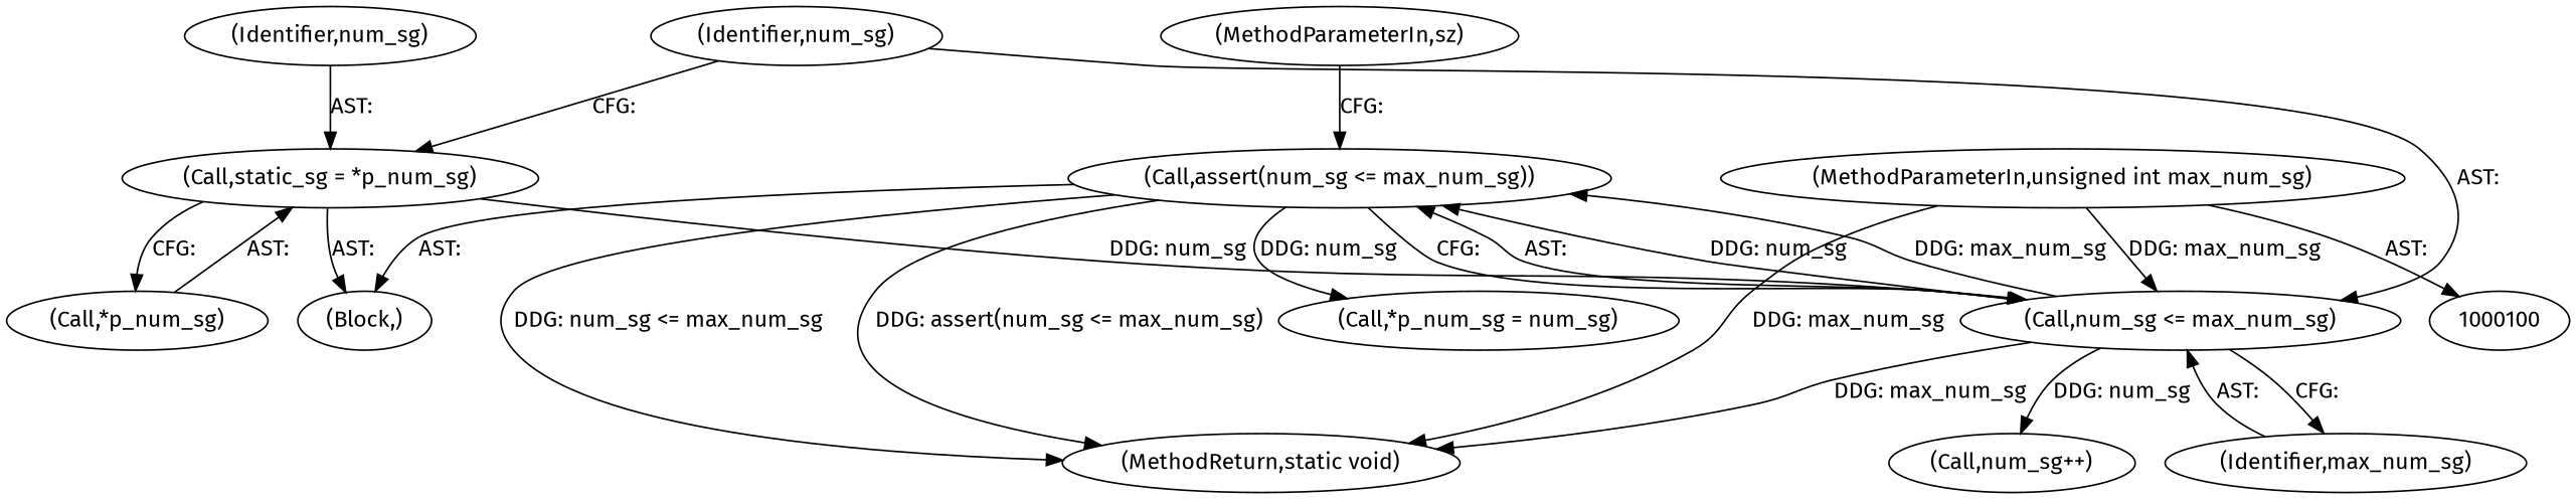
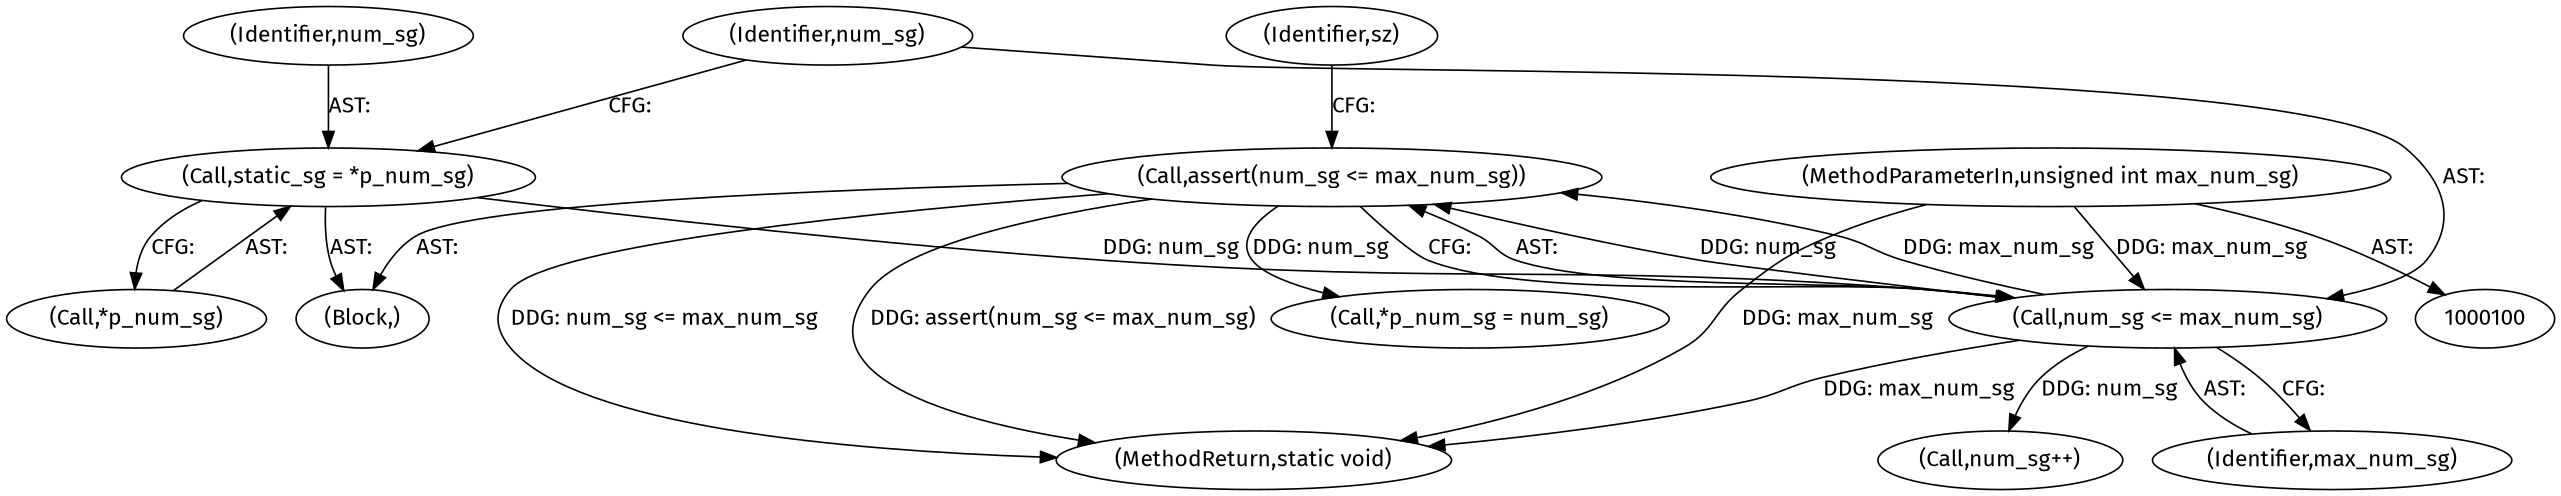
  digraph {
    fontname="Fira Sans"
    node [fontname="Fira Sans"]
    edge [fontname="Fira Sans"]
    n1 [label="(Call,assert(num_sg <= max_num_sg))"]
    n2 [label="(Call,num_sg <= max_num_sg)"]
    n3 [label="(Block,)"]
    n4 [label="(MethodReturn,static void)"]
    n5 [label="(Call,*p_num_sg = num_sg)"]
    n6 [label="(Call,num_sg++)"]
    n7 [label="(Identifier,max_num_sg)"]
    n8 [label="(Call,static_sg = *p_num_sg)"]
    n9 [label="(Call,*p_num_sg)"]
    n10 [label="(MethodParameterIn,unsigned int max_num_sg)"]
    1000100
-   n12 [label="(MethodParameterIn,sz)"]
+   n12 [label="(Identifier,sz)"]
    n13 [label="(Identifier,num_sg)"]
    n14 [label="(Identifier,num_sg)"]
    n1 -> n2 [label="CFG: "]
    n1 -> n3 [label="AST: "]
    n1 -> n4 [label="DDG: num_sg <= max_num_sg"]
    n1 -> n4 [label="DDG: assert(num_sg <= max_num_sg)"]
    n1 -> n5 [label="DDG: num_sg"]
    n2 -> n1 [label="AST: "]
    n2 -> n1 [label="DDG: num_sg"]
    n2 -> n1 [label="DDG: max_num_sg"]
    n2 -> n4 [label="DDG: max_num_sg"]
    n2 -> n6 [label="DDG: num_sg"]
    n2 -> n7 [label="CFG: "]
    n7 -> n2 [label="AST: "]
    n8 -> n2 [label="DDG: num_sg"]
    n8 -> n3 [label="AST: "]
    n8 -> n9 [label="CFG: "]
    n9 -> n8 [label="AST: "]
    n10 -> n2 [label="DDG: max_num_sg"]
    n10 -> n4 [label="DDG: max_num_sg"]
    n10 -> 1000100 [label="AST: "]
    n12 -> n1 [label="CFG: "]
    n13 -> n8 [label="AST: "]
    n14 -> n2 [label="AST: "]
    n14 -> n8 [label="CFG: "]
  }
